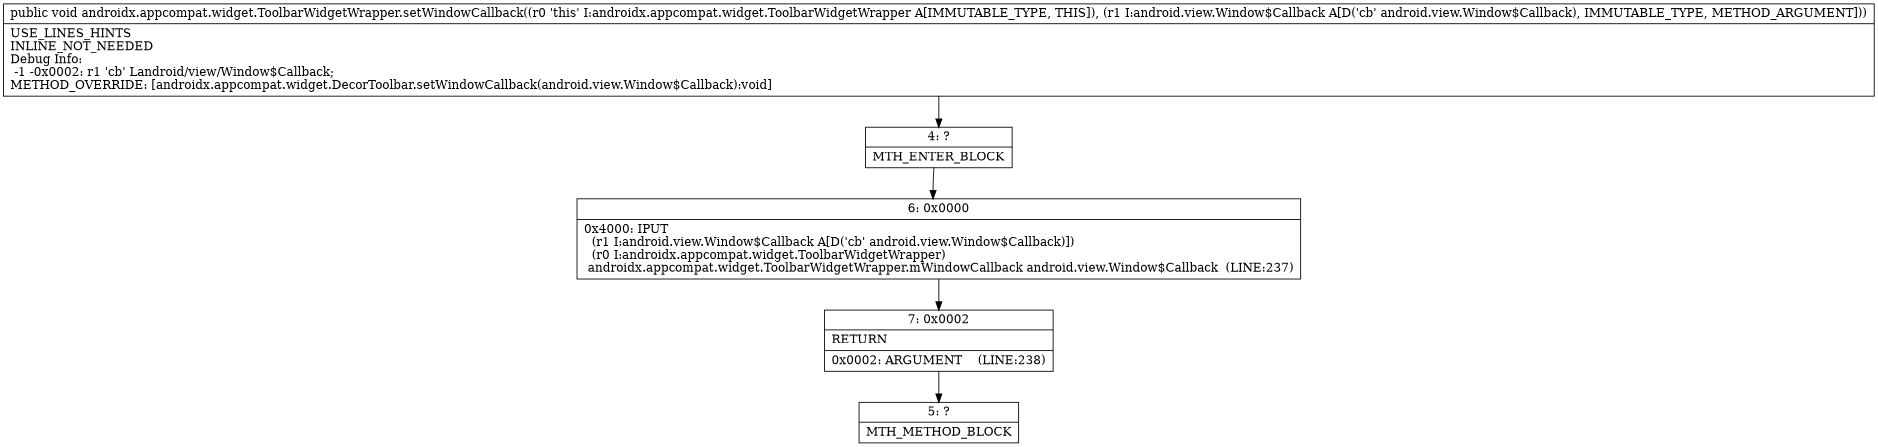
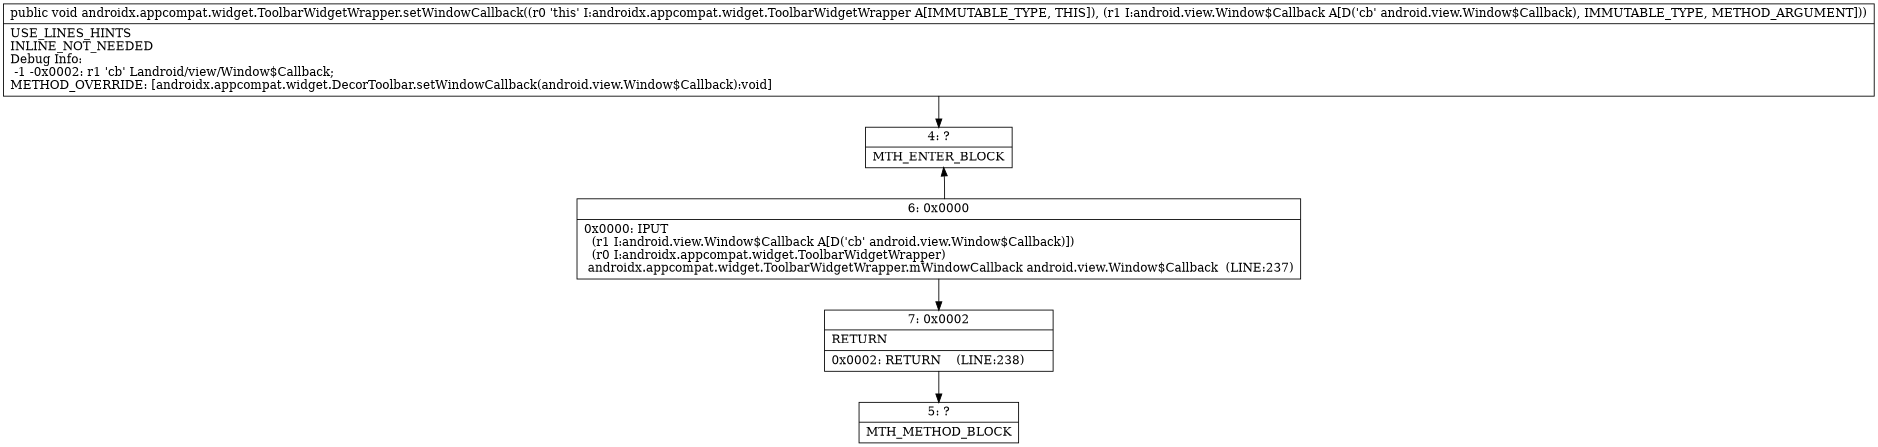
  digraph {
    node [shape=record]
    n1 [label="{4\:\ ?|MTH_ENTER_BLOCK\l}"]
-   n2 [label="{6\:\ 0x0000|0x4000: IPUT  \l  (r1 I:android.view.Window$Callback A[D('cb' android.view.Window$Callback)])\l  (r0 I:androidx.appcompat.widget.ToolbarWidgetWrapper)\l androidx.appcompat.widget.ToolbarWidgetWrapper.mWindowCallback android.view.Window$Callback  (LINE:237)\l}"]
-   n3 [label="{7\:\ 0x0002|RETURN\l|0x0002: ARGUMENT    (LINE:238)\l}"]
+   n2 [label="{6\:\ 0x0000|0x0000: IPUT  \l  (r1 I:android.view.Window$Callback A[D('cb' android.view.Window$Callback)])\l  (r0 I:androidx.appcompat.widget.ToolbarWidgetWrapper)\l androidx.appcompat.widget.ToolbarWidgetWrapper.mWindowCallback android.view.Window$Callback  (LINE:237)\l}"]
+   n3 [label="{7\:\ 0x0002|RETURN\l|0x0002: RETURN    (LINE:238)\l}"]
    n4 [label="{5\:\ ?|MTH_METHOD_BLOCK\l}"]
    n5 [label="{public void androidx.appcompat.widget.ToolbarWidgetWrapper.setWindowCallback((r0 'this' I:androidx.appcompat.widget.ToolbarWidgetWrapper A[IMMUTABLE_TYPE, THIS]), (r1 I:android.view.Window$Callback A[D('cb' android.view.Window$Callback), IMMUTABLE_TYPE, METHOD_ARGUMENT]))  | USE_LINES_HINTS\lINLINE_NOT_NEEDED\lDebug Info:\l  \-1 \-0x0002: r1 'cb' Landroid\/view\/Window$Callback;\lMETHOD_OVERRIDE: [androidx.appcompat.widget.DecorToolbar.setWindowCallback(android.view.Window$Callback):void]\l}"]
-   n1 -> n2
+   n2 -> n1
    n2 -> n3
    n3 -> n4
    n5 -> n1
  }
